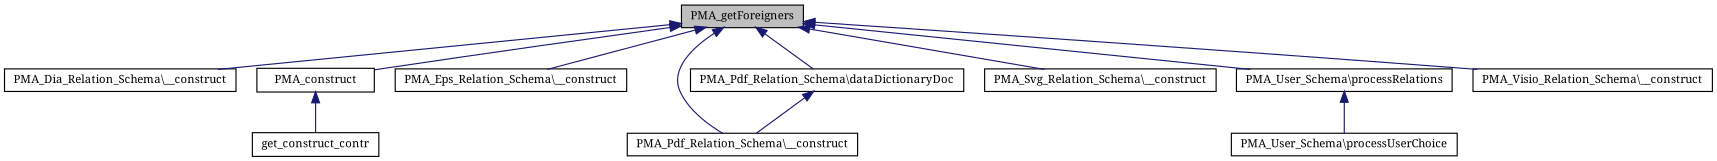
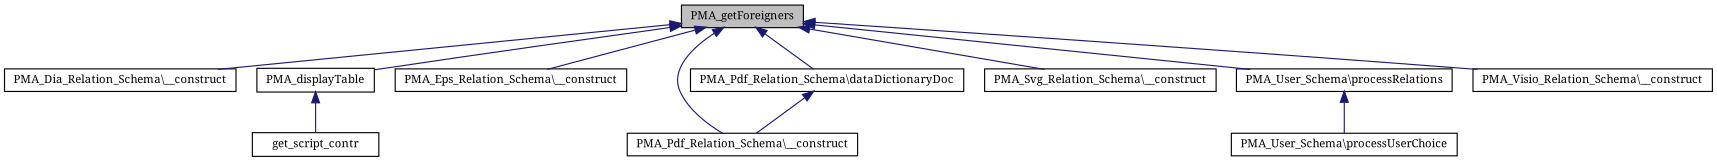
  digraph {
    fontname="Noto Serif"
    rankdir=TB
    node [color=black fillcolor=white fontname="Noto Serif" fontsize=10 shape=record style=filled]
    edge [color=midnightblue dir=back fontname="Noto Serif" fontsize=10 labelfontname=Helvetica labelfontsize=10 style=solid]
    n1 [fillcolor=grey75 fontcolor=black height=0.2 label=PMA_getForeigners width=0.4]
    n2 [height=0.2 label="PMA_Dia_Relation_Schema\\__construct" width=0.4]
-   n3 [height=0.2 label=PMA_construct width=0.4]
+   n3 [height=0.2 label=PMA_displayTable width=0.4]
    n4 [height=0.2 label="PMA_Eps_Relation_Schema\\__construct" width=0.4]
    n5 [height=0.2 label="PMA_Pdf_Relation_Schema\\__construct" width=0.4]
    n6 [height=0.2 label="PMA_Pdf_Relation_Schema\\dataDictionaryDoc" width=0.4]
    n7 [height=0.2 label="PMA_Svg_Relation_Schema\\__construct" width=0.4]
    n8 [height=0.2 label="PMA_User_Schema\\processRelations" width=0.4]
    n9 [height=0.2 label="PMA_Visio_Relation_Schema\\__construct" width=0.4]
-   n10 [height=0.2 label=get_construct_contr width=0.4]
+   n10 [height=0.2 label=get_script_contr width=0.4]
    n11 [height=0.2 label="PMA_User_Schema\\processUserChoice" width=0.4]
    n1 -> n2
    n1 -> n3
    n1 -> n4
    n1 -> n5
    n1 -> n6
    n1 -> n7
    n1 -> n8
    n1 -> n9
    n3 -> n10
    n6 -> n5
    n8 -> n11
  }
